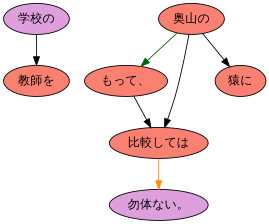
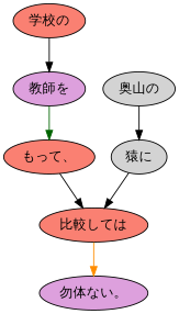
  digraph {
    fontname="Comic Neue"
    node [fillcolor=salmon fontname="Comic Neue" style=filled]
    edge [color=black fontname="Comic Neue"]
-   n1 [fillcolor=plum label="学校の"]
-   n2 [label="教師を"]
+   n1 [label="学校の"]
+   n2 [fillcolor=plum label="教師を"]
    n3 [label="もって、"]
    n4 [label="比較しては"]
    n5 [fillcolor=plum label="勿体ない。"]
-   n6 [label="奥山の"]
-   n7 [label="猿に"]
+   n6 [fillcolor=lightgrey label="奥山の"]
+   n7 [fillcolor=lightgrey label="猿に"]
    n1 -> n2
-   n6 -> n3 [color=darkgreen]
+   n2 -> n3 [color=darkgreen]
    n3 -> n4
    n4 -> n5 [color=darkorange]
    n6 -> n7
-   n6 -> n4
+   n7 -> n4
  }
